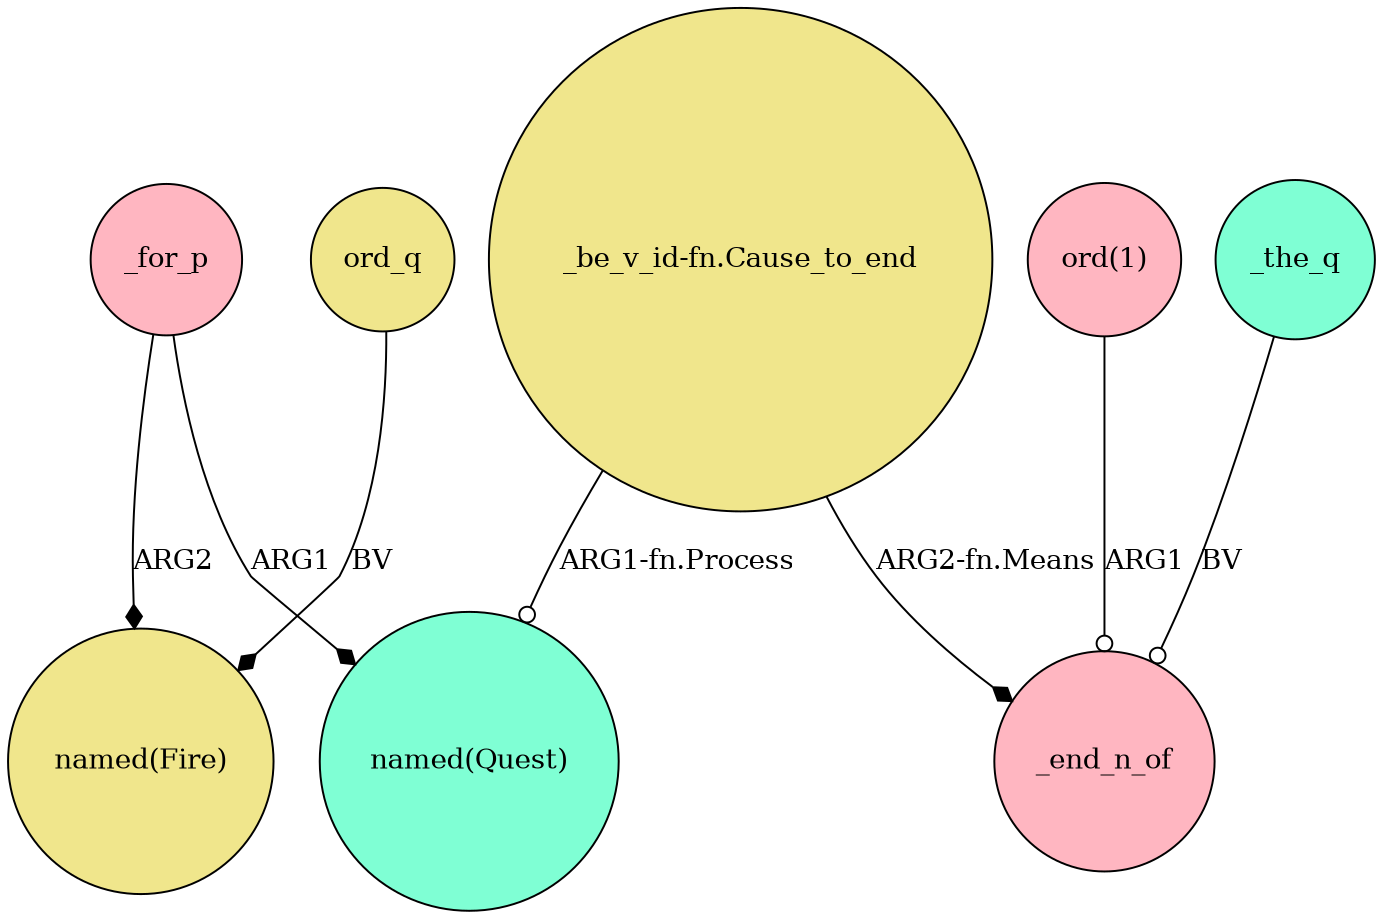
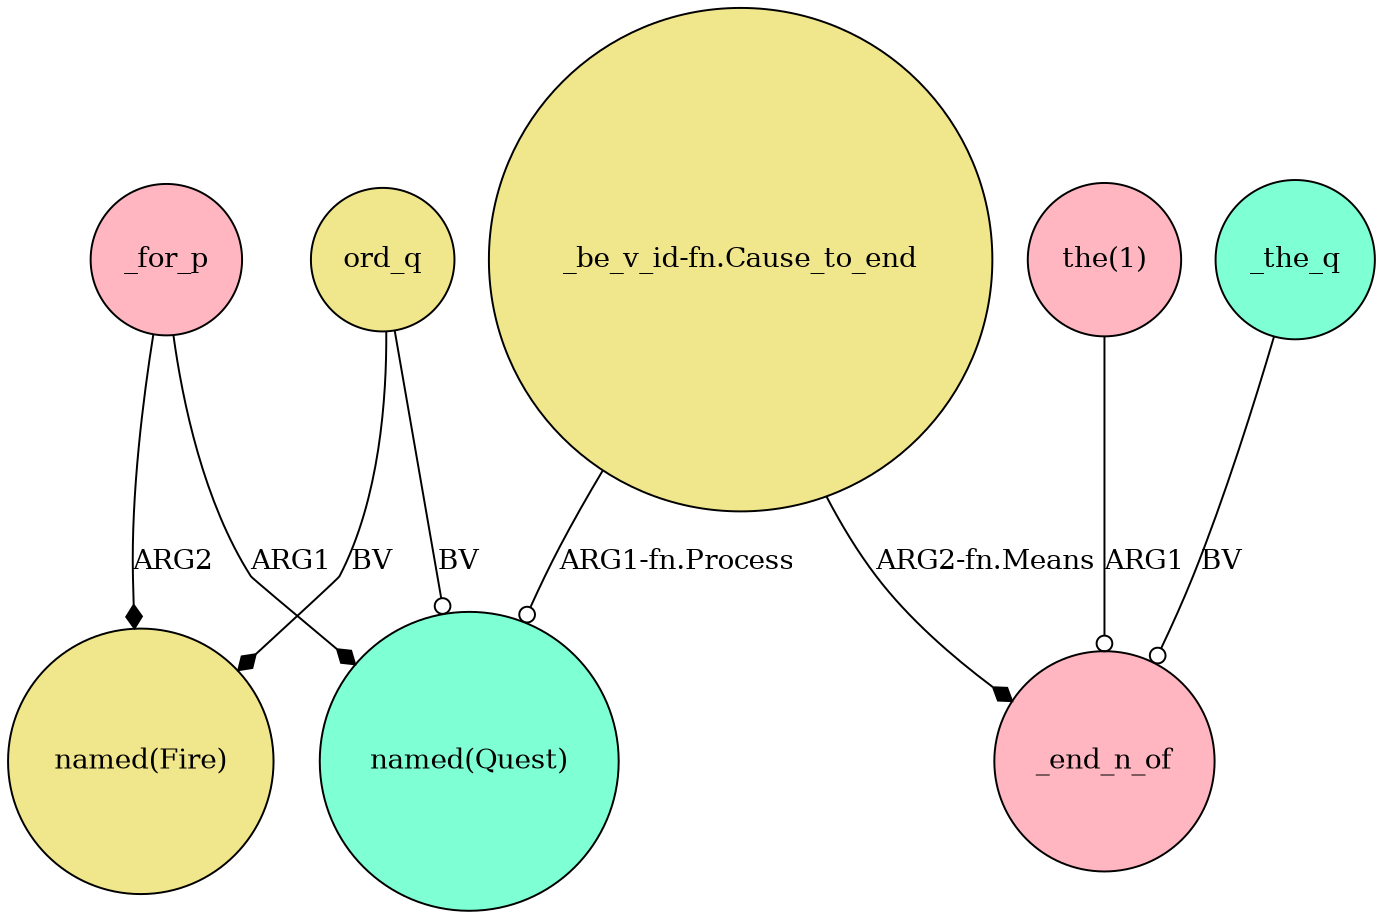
  digraph {
    node [fillcolor=khaki shape=circle style=filled]
    edge [arrowhead=odot]
    n1 [label=ord_q]
    "named(Quest)" [fillcolor=aquamarine]
    "named(Fire)"
    _the_q [fillcolor=aquamarine]
    n5 [fillcolor=lightpink label=_end_n_of]
-   "ord(1)" [fillcolor=lightpink]
+   "ord(1)" [fillcolor=lightpink label="the(1)"]
    _for_p [fillcolor=lightpink]
    "_be_v_id-fn.Cause_to_end"
+   n1 -> "named(Quest)" [label=BV]
    n1 -> "named(Fire)" [arrowhead=diamond label=BV]
    _the_q -> n5 [label=BV]
    "ord(1)" -> n5 [label=ARG1]
    _for_p -> "named(Quest)" [arrowhead=diamond label=ARG1]
    _for_p -> "named(Fire)" [arrowhead=diamond label=ARG2]
    "_be_v_id-fn.Cause_to_end" -> "named(Quest)" [label="ARG1-fn.Process"]
    "_be_v_id-fn.Cause_to_end" -> n5 [arrowhead=diamond label="ARG2-fn.Means"]
  }
